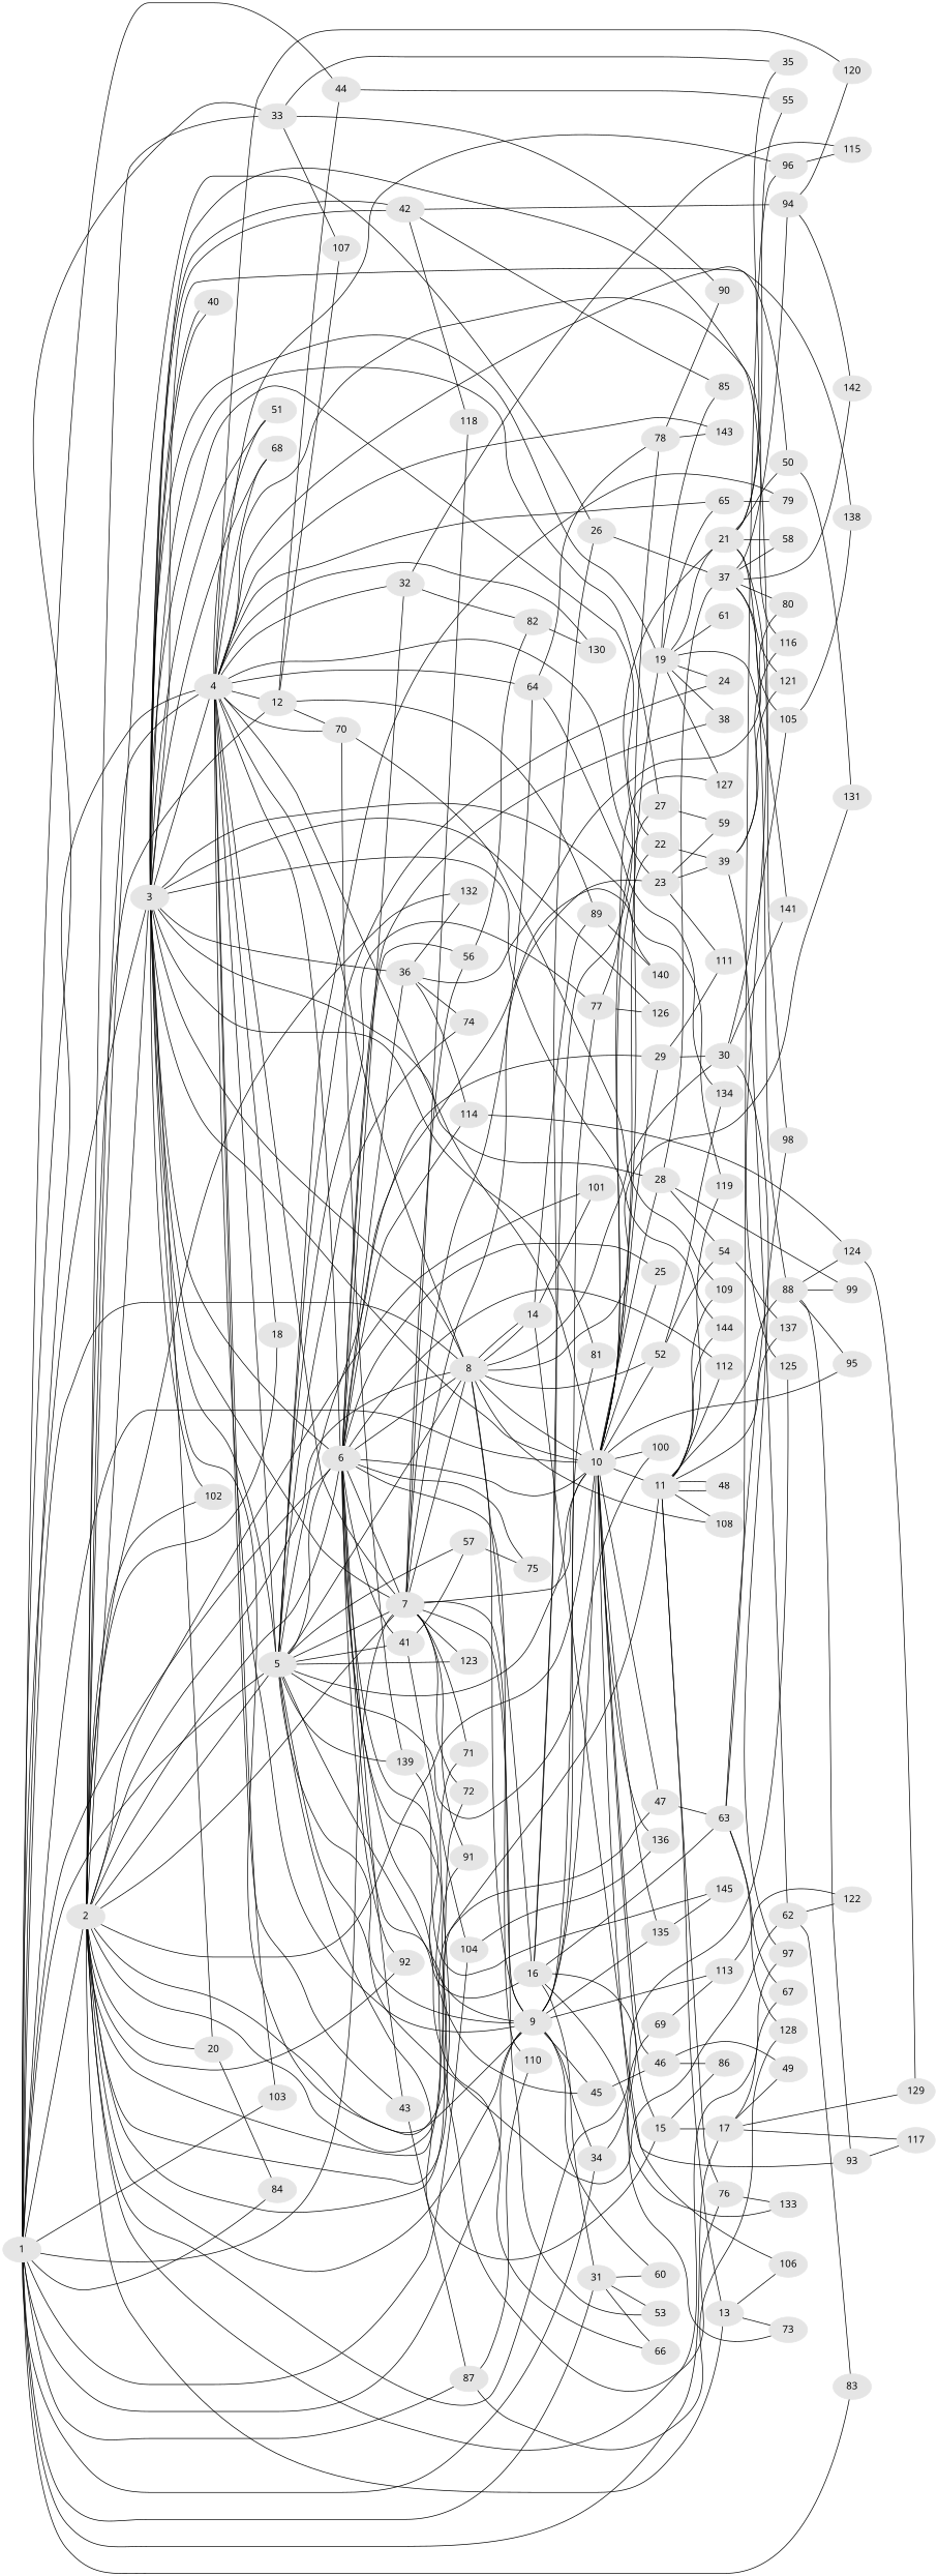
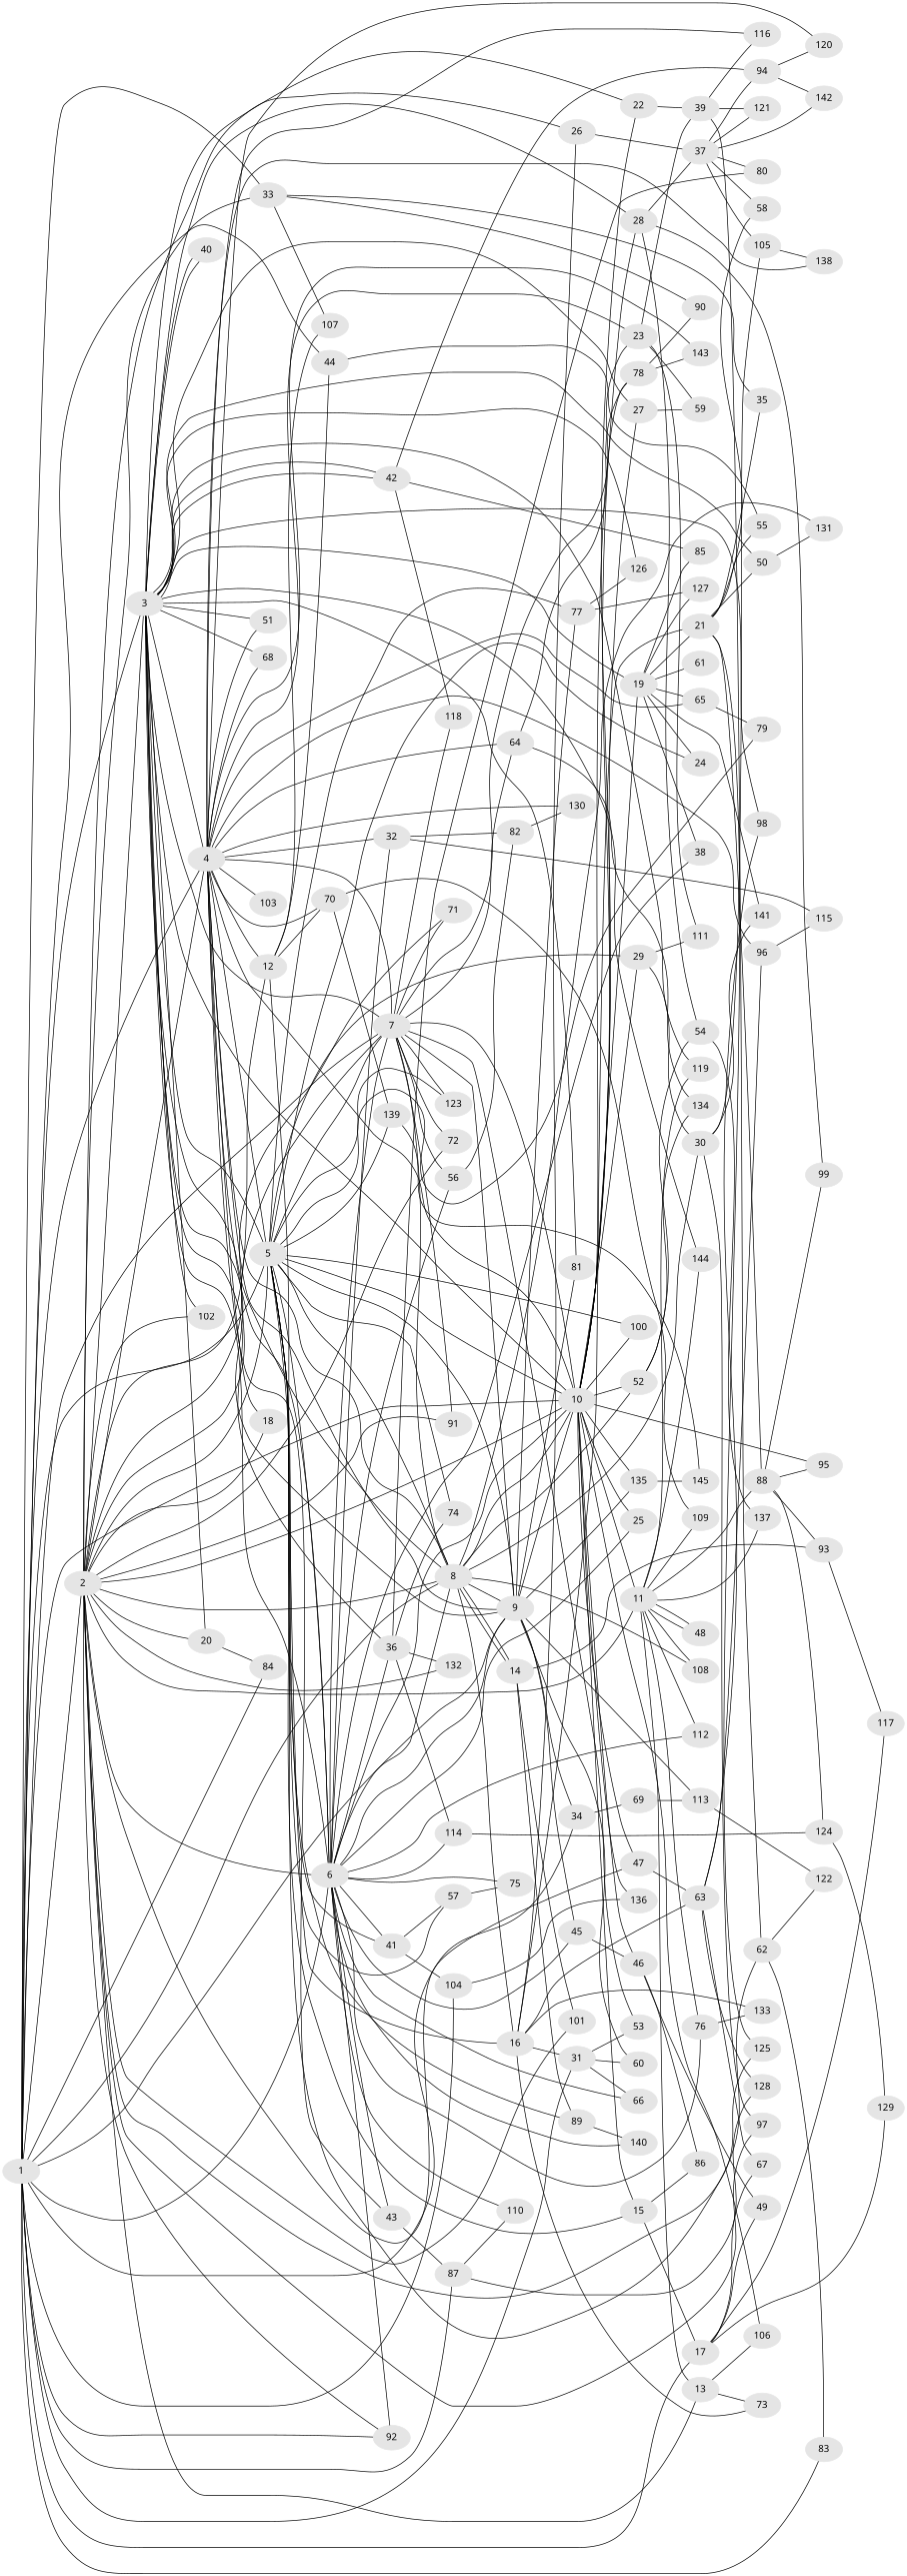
  graph {
    fontname="Noto Sans"
    rankdir=LR
    node [color=gray90 fontname="Noto Sans" style=filled]
    edge [fontname="Noto Sans"]
    1
    2
    3
    4
    5
    6
    7
    8
    9
    10
    17
    31
    33
    34
    44
    83
    84
    87
    103
    104
    11
    12
    13
    18
    20
    26
    47
    71
    72
    91
    92
    97
    101
    102
    125
    132
    19
    22
    27
    28
    36
    40
    42
    50
    51
    68
    81
    98
    119
    126
    144
    23
    32
    43
    64
    65
    70
    96
    116
    120
    130
    138
    143
    15
    16
    24
    29
    41
    57
    62
    74
    77
    79
    100
    123
    139
    25
    38
    45
    56
    66
    75
    76
    110
    112
    114
    140
    53
    118
    14
    30
    52
    108
    131
    60
    113
    135
    46
    78
    95
    106
    136
    49
    67
    117
    129
    107
    35
    90
    69
    55
    128
    48
    88
    109
    137
    89
    73
    37
    63
    61
    21
    85
    127
    141
    39
    59
    54
    99
    80
    94
    111
    82
    115
    134
    86
    133
    122
    145
    124
    93
    105
    58
    121
    142
    1 -- 2
    1 -- 3
    1 -- 4
    1 -- 5
    1 -- 6
    1 -- 7
    1 -- 8
    1 -- 9
    1 -- 10
    1 -- 17
    1 -- 31
    1 -- 33
    1 -- 34
    1 -- 44
    1 -- 83
    1 -- 84
    1 -- 87
-   1 -- 103
+   1 -- 92
    1 -- 104
    2 -- 3
    2 -- 4
    2 -- 5
    2 -- 6
    2 -- 7
    2 -- 8
-   2 -- 9
    2 -- 10
    2 -- 33
    2 -- 11
    2 -- 12
    2 -- 13
    2 -- 18
    2 -- 20
    2 -- 26
    2 -- 47
    2 -- 71
    2 -- 72
    2 -- 91
    2 -- 92
    2 -- 97
    2 -- 101
    2 -- 102
    2 -- 125
    2 -- 132
    3 -- 4
    3 -- 5
    3 -- 6
    3 -- 7
    3 -- 8
    3 -- 9
    3 -- 10
    3 -- 20
    3 -- 102
    3 -- 19
    3 -- 22
    3 -- 27
    3 -- 28
    3 -- 36
    3 -- 40
    3 -- 40
    3 -- 42
    3 -- 42
    3 -- 50
    3 -- 51
    3 -- 68
    3 -- 81
    3 -- 98
    3 -- 119
    3 -- 126
    3 -- 144
    4 -- 5
    4 -- 6
    4 -- 7
    4 -- 8
    4 -- 9
    4 -- 10
    4 -- 103
    4 -- 12
    4 -- 18
    4 -- 51
    4 -- 68
    4 -- 23
    4 -- 32
    4 -- 43
    4 -- 64
    4 -- 65
    4 -- 70
    4 -- 96
    4 -- 116
    4 -- 120
    4 -- 130
    4 -- 138
    4 -- 143
    5 -- 6
    5 -- 7
    5 -- 8
    5 -- 9
    5 -- 10
    5 -- 15
    5 -- 16
    5 -- 24
    5 -- 29
    5 -- 41
    5 -- 57
    5 -- 62
    5 -- 74
    5 -- 77
    5 -- 79
    5 -- 100
    5 -- 123
    5 -- 139
    6 -- 7
    6 -- 8
    6 -- 9
    6 -- 10
    6 -- 92
    6 -- 36
    6 -- 32
    6 -- 43
    6 -- 41
    6 -- 25
    6 -- 38
    6 -- 45
    6 -- 56
    6 -- 66
    6 -- 75
    6 -- 76
    6 -- 110
    6 -- 112
    6 -- 114
    6 -- 140
    7 -- 8
    7 -- 9
    7 -- 10
    7 -- 71
    7 -- 72
    7 -- 91
    7 -- 23
    7 -- 64
    7 -- 123
    7 -- 56
    7 -- 53
    7 -- 118
    8 -- 9
    8 -- 10
    8 -- 16
    8 -- 14
    8 -- 14
    8 -- 30
    8 -- 52
    8 -- 108
    8 -- 131
    9 -- 10
    9 -- 34
    9 -- 81
    9 -- 77
    9 -- 45
    9 -- 60
    9 -- 113
    9 -- 135
    10 -- 11
    10 -- 47
    10 -- 19
    10 -- 22
    10 -- 27
    10 -- 28
    10 -- 15
    10 -- 29
    10 -- 100
    10 -- 25
    10 -- 52
    10 -- 135
    10 -- 46
    10 -- 78
    10 -- 95
    10 -- 106
    10 -- 136
    17 -- 49
    17 -- 67
    17 -- 117
    17 -- 129
    31 -- 66
    31 -- 53
    31 -- 60
    33 -- 107
    33 -- 35
    33 -- 90
    34 -- 69
    44 -- 55
    87 -- 110
    87 -- 128
    104 -- 136
    11 -- 13
    11 -- 119
    11 -- 144
    11 -- 76
    11 -- 112
    11 -- 108
    11 -- 48
    11 -- 48
    11 -- 88
    11 -- 109
    11 -- 137
    12 -- 44
    12 -- 70
    12 -- 107
    12 -- 89
    13 -- 106
    13 -- 73
    20 -- 84
    26 -- 37
    47 -- 63
    19 -- 65
    19 -- 24
    19 -- 38
    19 -- 61
    19 -- 21
    19 -- 85
    19 -- 127
    19 -- 141
    22 -- 39
    27 -- 59
    28 -- 37
    28 -- 54
    28 -- 99
    36 -- 132
    36 -- 74
    36 -- 114
    36 -- 80
    42 -- 118
    42 -- 85
    42 -- 94
    50 -- 131
    23 -- 39
    23 -- 59
    23 -- 111
    32 -- 82
    32 -- 115
    43 -- 87
    64 -- 78
    64 -- 134
    65 -- 79
    70 -- 139
    70 -- 109
    96 -- 115
    15 -- 17
    15 -- 86
    16 -- 31
    16 -- 26
    16 -- 73
    16 -- 63
    16 -- 21
    16 -- 133
    29 -- 30
    29 -- 111
    41 -- 104
    41 -- 57
    57 -- 75
    62 -- 83
    62 -- 122
    77 -- 126
    77 -- 127
    139 -- 145
    45 -- 46
    56 -- 82
    76 -- 133
    114 -- 124
    14 -- 101
    14 -- 89
    14 -- 93
    30 -- 97
    30 -- 141
    30 -- 105
    52 -- 54
    52 -- 134
    113 -- 122
    135 -- 145
    46 -- 49
    46 -- 86
    78 -- 143
    78 -- 90
    69 -- 113
    88 -- 95
    88 -- 99
    88 -- 124
    88 -- 93
    89 -- 140
    37 -- 80
    37 -- 94
    37 -- 105
    37 -- 58
    37 -- 121
    37 -- 142
    63 -- 98
    63 -- 96
    63 -- 67
    63 -- 128
    21 -- 125
    21 -- 50
    21 -- 35
    21 -- 55
    21 -- 88
    21 -- 58
    39 -- 116
    39 -- 62
    39 -- 121
    54 -- 137
    94 -- 120
    94 -- 142
    82 -- 130
    124 -- 129
    93 -- 117
    105 -- 138
  }
